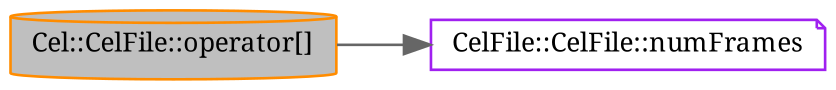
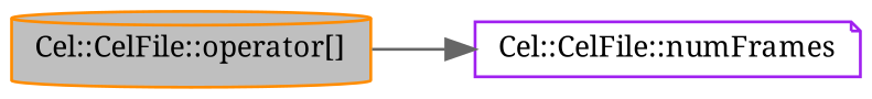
  digraph {
    rankdir=LR
    fontname="Noto Serif"
    node [fontname="Noto Serif" fontsize=10 style=filled]
    n1 [color=darkorange fillcolor=grey75 fontcolor=black height=0.2 label="Cel::CelFile::operator[]" shape=cylinder width=0.4]
-   n2 [color=purple fillcolor=white height=0.2 label="CelFile::CelFile::numFrames" shape=note width=0.4]
+   n2 [color=purple fillcolor=white height=0.2 label="Cel::CelFile::numFrames" shape=note width=0.4]
    n1 -> n2 [color=gray40 fontname="Noto Serif" fontsize=10 labelfontname=Helvetica labelfontsize=10 style=solid]
  }
